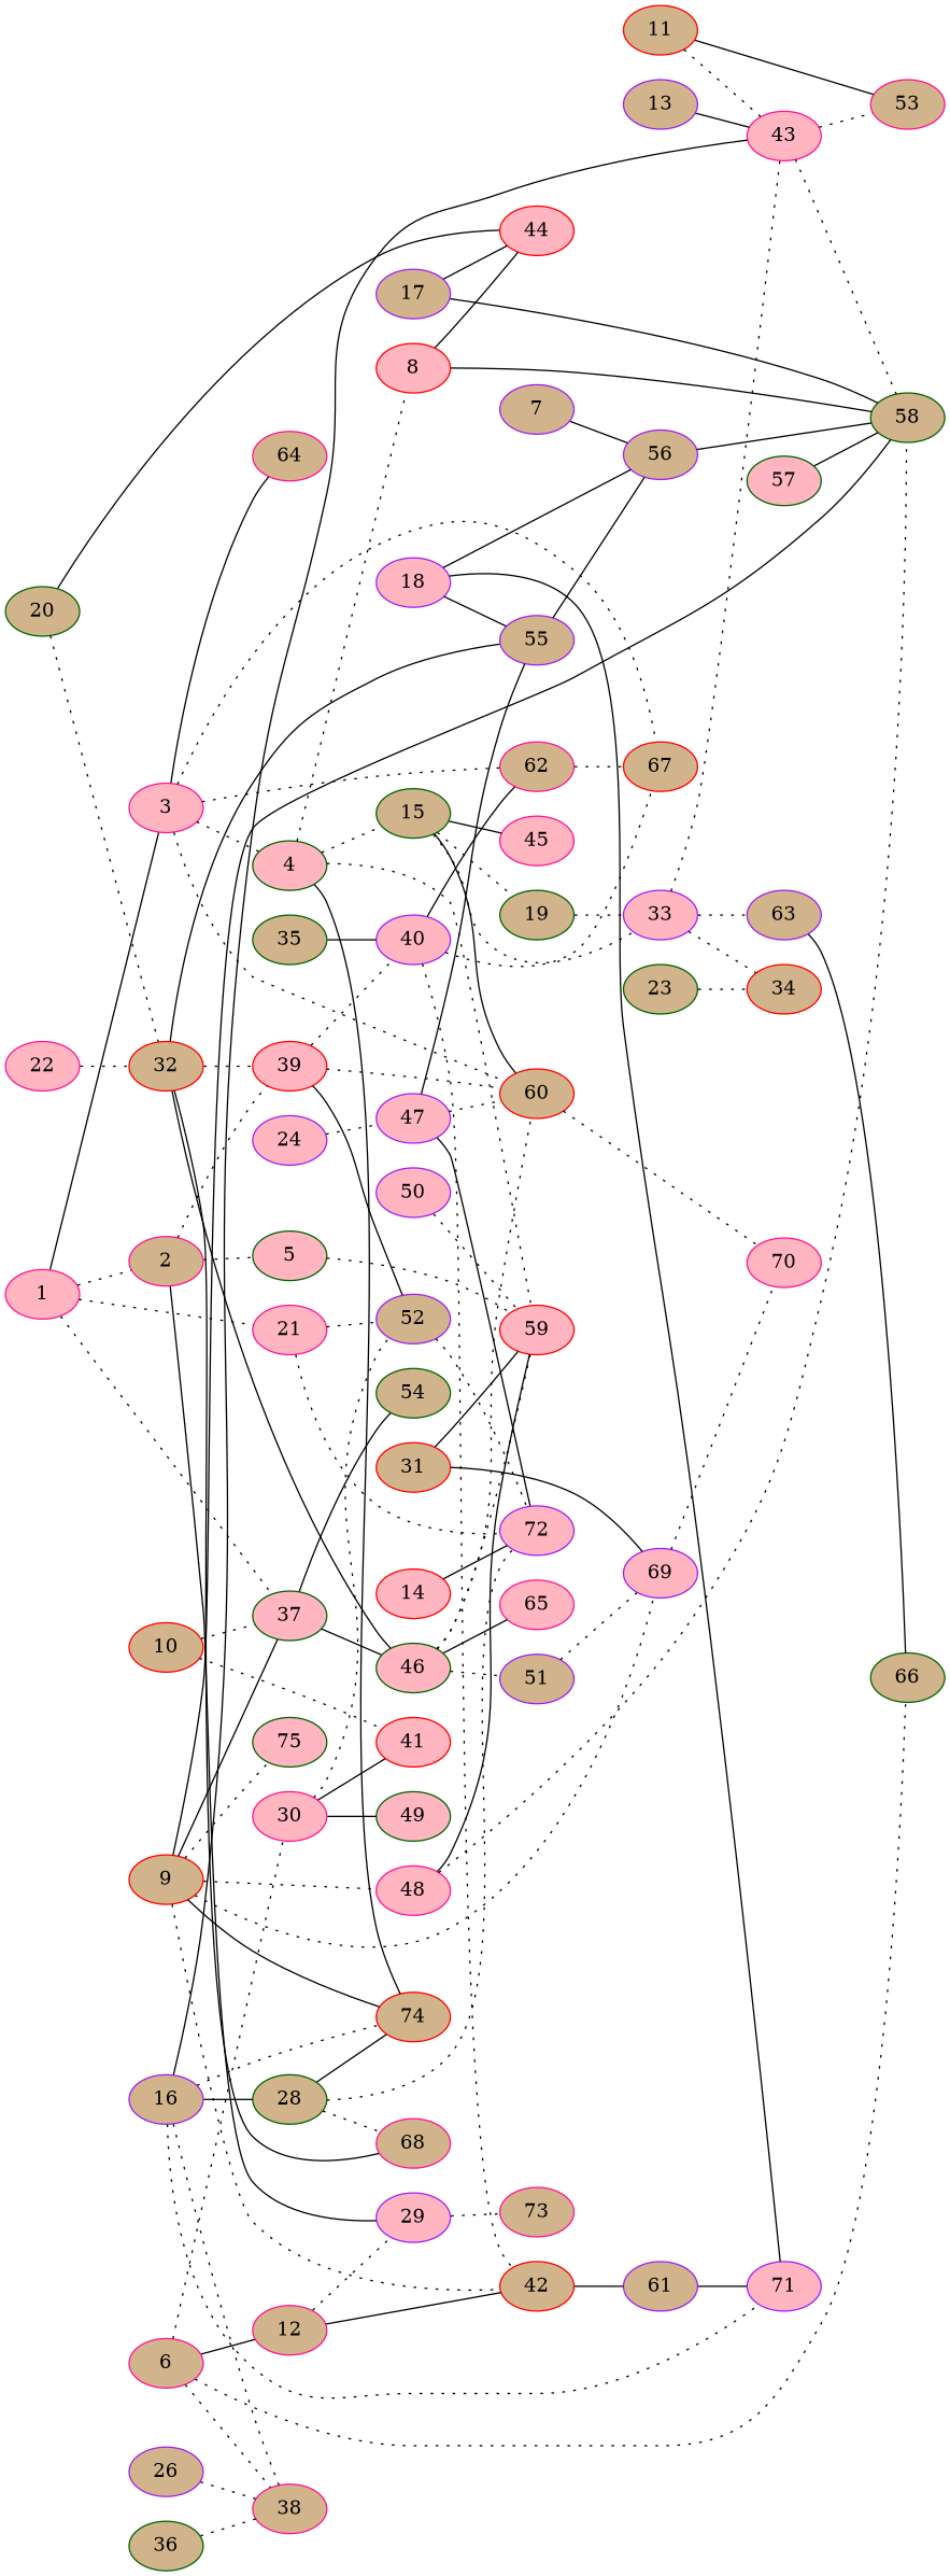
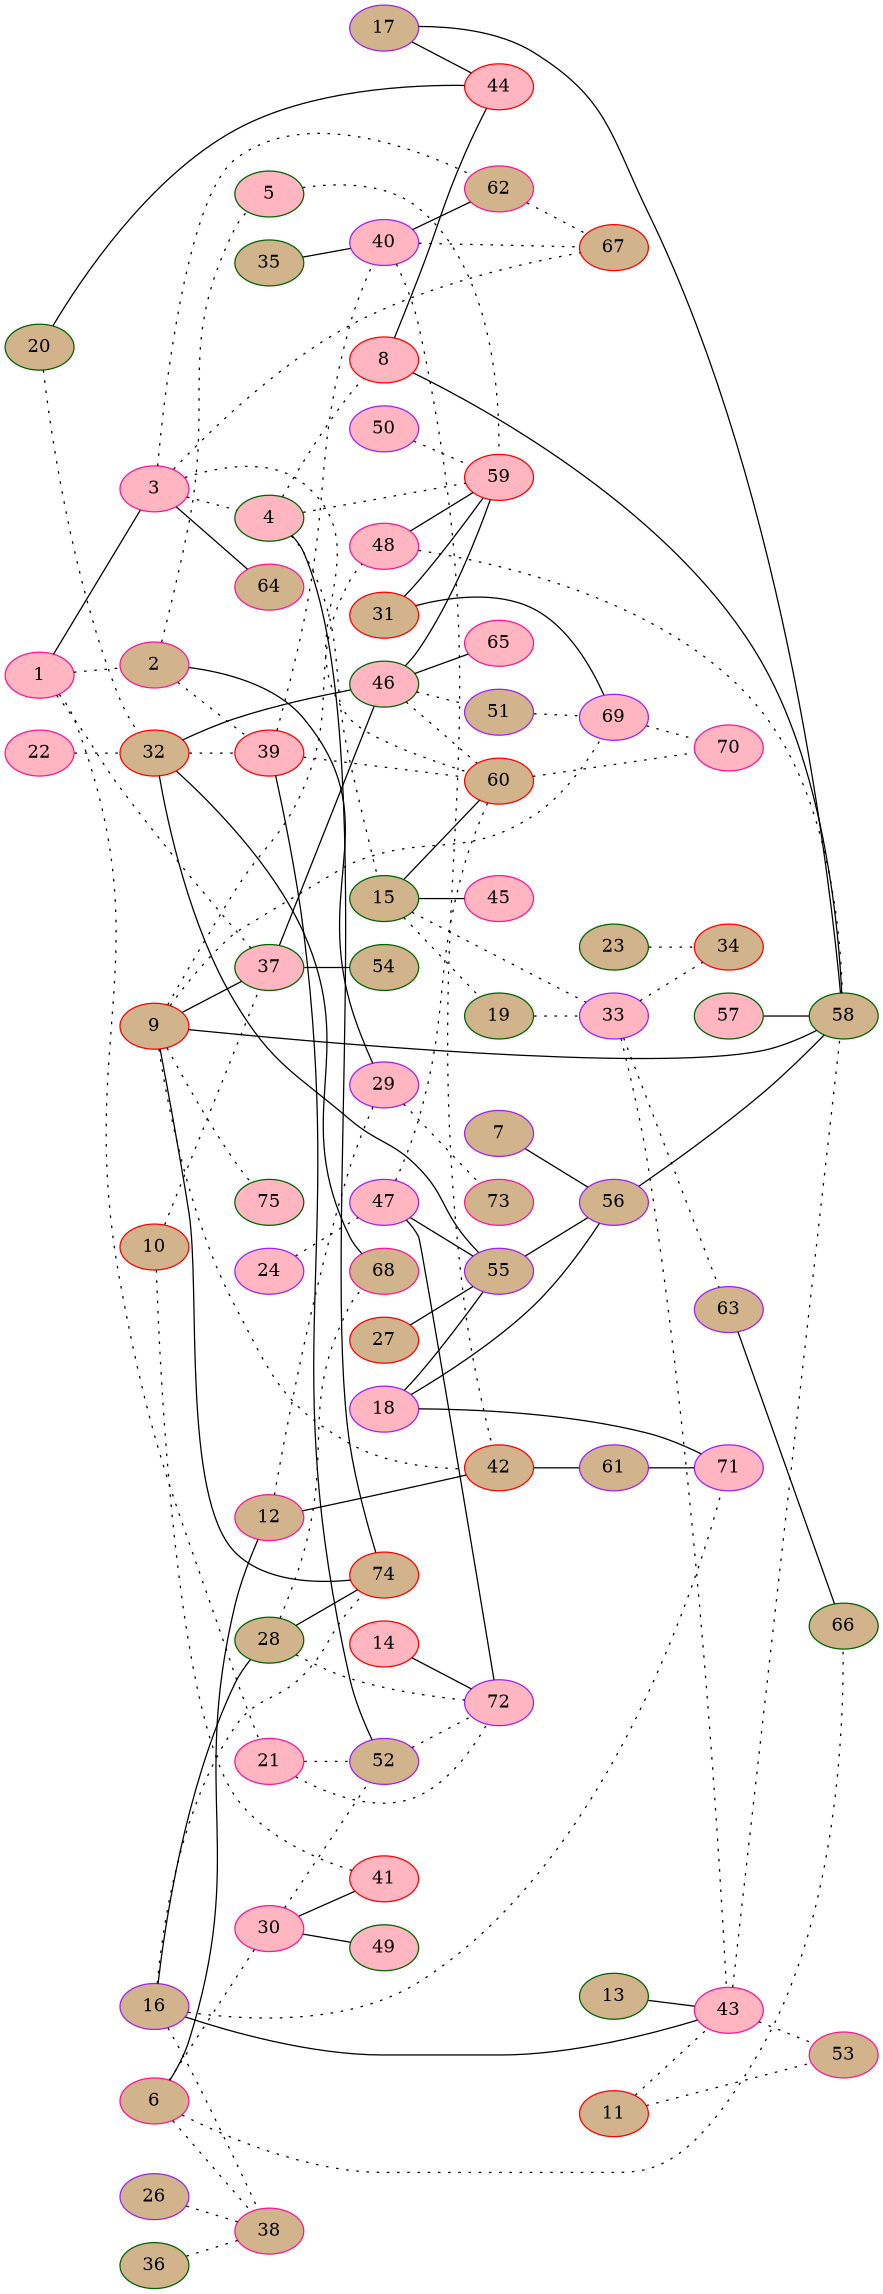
  graph {
    rankdir=LR
    node [color=purple fillcolor=tan style=filled]
    edge [style=dotted weight=1.0]
    1 [color=deeppink fillcolor=lightpink]
    2 [color=deeppink]
    3 [color=deeppink fillcolor=lightpink]
    21 [color=deeppink fillcolor=lightpink]
    37 [color=darkgreen fillcolor=lightpink]
    5 [color=darkgreen fillcolor=lightpink]
    29 [fillcolor=lightpink]
    39 [color=red fillcolor=lightpink]
    4 [color=darkgreen fillcolor=lightpink]
    60 [color=red]
    62 [color=deeppink]
    64 [color=deeppink]
    67 [color=red]
    72 [fillcolor=lightpink]
    52
    46 [color=darkgreen fillcolor=lightpink]
    54 [color=darkgreen]
    59 [color=red fillcolor=lightpink]
    73 [color=deeppink]
    40 [fillcolor=lightpink]
    8 [color=red fillcolor=lightpink]
    15 [color=darkgreen]
    74 [color=red]
    70 [color=deeppink fillcolor=lightpink]
    44 [color=red fillcolor=lightpink]
    58 [color=darkgreen]
    19 [color=darkgreen]
    33 [fillcolor=lightpink]
    45 [color=deeppink fillcolor=lightpink]
    6 [color=deeppink]
    12 [color=deeppink]
    30 [color=deeppink fillcolor=lightpink]
    38 [color=deeppink]
    66 [color=darkgreen]
    42 [color=red]
    41 [color=red fillcolor=lightpink]
    49 [color=darkgreen fillcolor=lightpink]
    7
    56
    9 [color=red]
    48 [color=deeppink fillcolor=lightpink]
    69 [fillcolor=lightpink]
    75 [color=darkgreen fillcolor=lightpink]
    61
    10 [color=red]
    11 [color=red]
    43 [color=deeppink fillcolor=lightpink]
    53 [color=deeppink]
-   13
+   13 [color=darkgreen]
    14 [color=red fillcolor=lightpink]
    34 [color=red]
    63
    16
    28 [color=darkgreen]
    71 [fillcolor=lightpink]
    68 [color=deeppink]
    17
    18 [fillcolor=lightpink]
    55
    20 [color=darkgreen]
    32 [color=red]
    22 [color=deeppink fillcolor=lightpink]
    23 [color=darkgreen]
    24 [fillcolor=lightpink]
    47 [fillcolor=lightpink]
    26
+   27 [color=red]
    31 [color=red]
    51
    65 [color=deeppink fillcolor=lightpink]
    35 [color=darkgreen]
    36 [color=darkgreen]
    50 [fillcolor=lightpink]
    57 [color=darkgreen fillcolor=lightpink]
    1 -- 2
    1 -- 3 [style=solid]
    1 -- 21
    1 -- 37
    2 -- 5
    2 -- 29 [style=solid]
    2 -- 39
    3 -- 4
    3 -- 60
    3 -- 62
    3 -- 64 [style=solid]
    3 -- 67
    21 -- 72
    21 -- 52
    37 -- 46 [style=solid]
    37 -- 54 [style=solid]
    5 -- 59
    29 -- 73
    39 -- 60
    39 -- 52 [style=solid]
    39 -- 40
    4 -- 59
    4 -- 8
    4 -- 15
    4 -- 74 [style=solid]
    60 -- 70
    62 -- 67
    52 -- 72
    46 -- 60
-   46 -- 59
+   46 -- 59 [style=solid]
    46 -- 51
    46 -- 65 [style=solid]
    40 -- 62 [style=solid]
    40 -- 67
    40 -- 42
    8 -- 44 [style=solid]
    8 -- 58 [style=solid]
    15 -- 60 [style=solid]
    15 -- 19
    15 -- 33
    15 -- 45 [style=solid]
    19 -- 33
    33 -- 43
    33 -- 34
    33 -- 63
    6 -- 12 [style=solid]
    6 -- 30
    6 -- 38
    6 -- 66
    12 -- 29
    12 -- 42 [style=solid]
    30 -- 52
    30 -- 41 [style=solid]
    30 -- 49 [style=solid]
    42 -- 61 [style=solid]
    7 -- 56 [style=solid]
    56 -- 58 [style=solid]
    9 -- 37 [style=solid]
    9 -- 74 [style=solid]
    9 -- 58 [style=solid]
    9 -- 42
    9 -- 48
    9 -- 69
    9 -- 75
    48 -- 59 [style=solid]
    48 -- 58
    69 -- 70
    61 -- 71 [style=solid]
    10 -- 37
    10 -- 41
    11 -- 43
-   11 -- 53 [style=solid]
+   11 -- 53
    43 -- 58
    43 -- 53
    13 -- 43 [style=solid]
    14 -- 72 [style=solid]
    63 -- 66 [style=solid]
    16 -- 74
    16 -- 38
    16 -- 43 [style=solid]
    16 -- 28 [style=solid]
    16 -- 71
    28 -- 72
    28 -- 74 [style=solid]
    28 -- 68
    17 -- 44 [style=solid]
    17 -- 58 [style=solid]
    18 -- 56 [style=solid]
    18 -- 71 [style=solid]
    18 -- 55 [style=solid]
    55 -- 56 [style=solid]
    20 -- 44 [style=solid]
    20 -- 32
    32 -- 39
    32 -- 46 [style=solid]
    32 -- 68 [style=solid]
    32 -- 55 [style=solid]
    22 -- 32
    23 -- 34
    24 -- 47
    47 -- 60
    47 -- 72 [style=solid]
    47 -- 55 [style=solid]
    26 -- 38
+   27 -- 55 [style=solid]
    31 -- 59 [style=solid]
    31 -- 69 [style=solid]
    51 -- 69
    35 -- 40 [style=solid]
    36 -- 38
    50 -- 59
    57 -- 58 [style=solid]
  }
